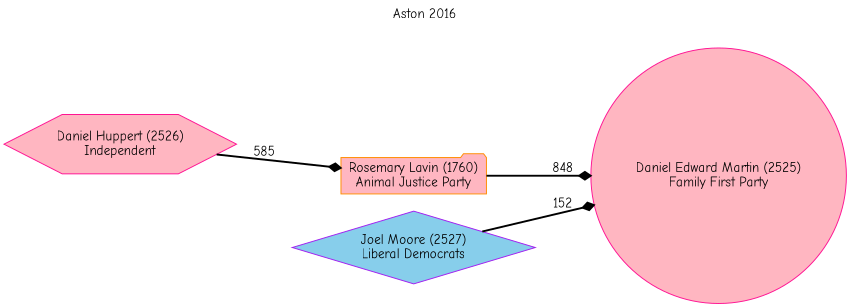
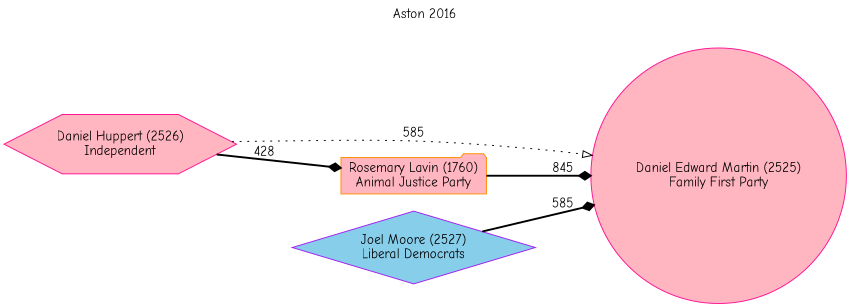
  digraph {
    fontname="Comic Neue"
    label="Aston 2016"
    labelloc=t
    mclimit=10
    rankdir=LR
    node [color=deeppink fillcolor=lightpink fontname="Comic Neue" style=filled]
    edge [arrowhead=diamond fontname="Comic Neue" style=bold]
    n1 [label="Daniel Edward Martin (2525)\nFamily First Party" shape=circle]
    n2 [color=darkorange label="Rosemary Lavin (1760)\nAnimal Justice Party" shape=folder]
    n3 [label="Daniel Huppert (2526)\nIndependent" shape=hexagon]
    n4 [color=purple fillcolor=skyblue label="Joel Moore (2527)\nLiberal Democrats" shape=diamond]
-   n2 -> n1 [label=848]
-   n3 -> n2 [label=585]
-   n4 -> n1 [label=152]
+   n2 -> n1 [label=845]
+   n3 -> n1 [arrowhead=onormal label=585 style=dotted]
+   n3 -> n2 [label=428]
+   n4 -> n1 [label=585]
  }
